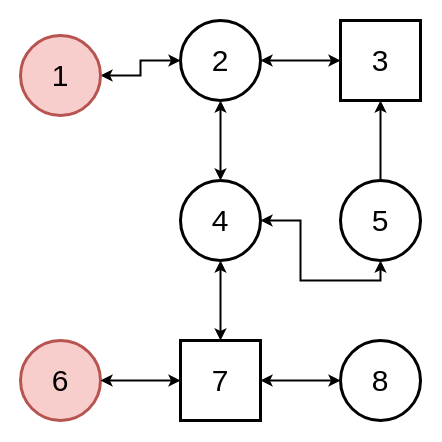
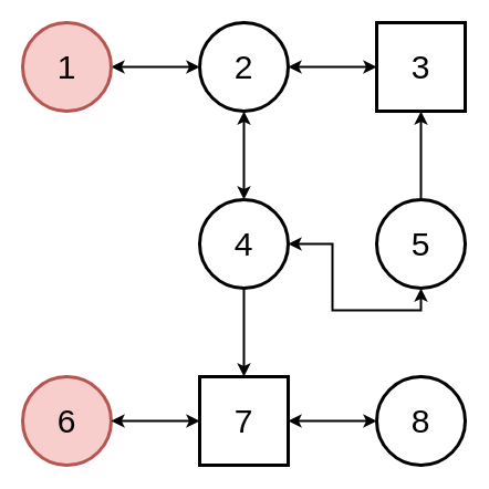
  <mxCell id="0" />
  <mxCell id="1" parent="0" />
  <mxCell id="2" style="edgeStyle=orthogonalEdgeStyle;rounded=0;orthogonalLoop=1;jettySize=auto;html=1;exitX=1;exitY=0.5;exitDx=0;exitDy=0;entryX=0;entryY=0.5;entryDx=0;entryDy=0;startArrow=classic;startFill=1;strokeWidth=2;fontSize=30;" edge="1" parent="1" source="3" target="5"><mxGeometry relative="1" as="geometry" /></mxCell>
- <mxCell id="3" value="1" style="ellipse;whiteSpace=wrap;html=1;aspect=fixed;strokeWidth=3;fontSize=30;fillColor=#f8cecc;strokeColor=#b85450;" vertex="1" parent="1"><mxGeometry x="20" y="35" width="80" height="80" as="geometry" /></mxCell>
+ <mxCell id="3" value="1" style="ellipse;whiteSpace=wrap;html=1;aspect=fixed;strokeWidth=3;fontSize=30;fillColor=#f8cecc;strokeColor=#b85450;" vertex="1" parent="1"><mxGeometry x="20" y="20" width="80" height="80" as="geometry" /></mxCell>
  <mxCell id="4" style="edgeStyle=orthogonalEdgeStyle;rounded=0;orthogonalLoop=1;jettySize=auto;html=1;exitX=1;exitY=0.5;exitDx=0;exitDy=0;entryX=0;entryY=0.5;entryDx=0;entryDy=0;strokeWidth=2;startArrow=classic;startFill=1;fontSize=30;" edge="1" parent="1" source="5" target="11"><mxGeometry relative="1" as="geometry" /></mxCell>
  <mxCell id="5" value="2" style="ellipse;whiteSpace=wrap;html=1;aspect=fixed;strokeWidth=3;fontSize=30;" vertex="1" parent="1"><mxGeometry x="180" y="20" width="80" height="80" as="geometry" /></mxCell>
  <mxCell id="6" style="edgeStyle=orthogonalEdgeStyle;rounded=0;orthogonalLoop=1;jettySize=auto;html=1;exitX=0.5;exitY=0;exitDx=0;exitDy=0;entryX=0.5;entryY=1;entryDx=0;entryDy=0;startArrow=classic;startFill=1;strokeWidth=2;fontSize=30;" edge="1" parent="1" source="7" target="5"><mxGeometry relative="1" as="geometry" /></mxCell>
  <mxCell id="7" value="4" style="ellipse;whiteSpace=wrap;html=1;aspect=fixed;strokeWidth=3;fontSize=30;" vertex="1" parent="1"><mxGeometry x="180" y="180" width="80" height="80" as="geometry" /></mxCell>
  <mxCell id="8" style="edgeStyle=orthogonalEdgeStyle;rounded=0;orthogonalLoop=1;jettySize=auto;html=1;exitX=0.5;exitY=1;exitDx=0;exitDy=0;strokeWidth=2;startArrow=classic;startFill=1;fontSize=30;" edge="1" parent="1" source="9" target="7"><mxGeometry relative="1" as="geometry" /></mxCell>
  <mxCell id="9" value="5" style="ellipse;whiteSpace=wrap;html=1;aspect=fixed;strokeWidth=3;fontSize=30;" vertex="1" parent="1"><mxGeometry x="340" y="180" width="80" height="80" as="geometry" /></mxCell>
  <mxCell id="10" style="edgeStyle=orthogonalEdgeStyle;rounded=0;orthogonalLoop=1;jettySize=auto;html=1;exitX=0.5;exitY=1;exitDx=0;exitDy=0;entryX=0.5;entryY=0;entryDx=0;entryDy=0;strokeWidth=2;startArrow=classic;startFill=1;fontSize=30;endArrow=none;" edge="1" parent="1" source="11" target="9"><mxGeometry relative="1" as="geometry" /></mxCell>
  <mxCell id="11" value="3" style="whiteSpace=wrap;html=1;aspect=fixed;strokeWidth=3;fontSize=30;rounded=0;" vertex="1" parent="1"><mxGeometry x="340" y="20" width="80" height="80" as="geometry" /></mxCell>
  <mxCell id="12" value="6" style="ellipse;whiteSpace=wrap;html=1;aspect=fixed;strokeWidth=3;fontSize=30;fillColor=#f8cecc;strokeColor=#b85450;" vertex="1" parent="1"><mxGeometry x="20" y="340" width="80" height="80" as="geometry" /></mxCell>
- <mxCell id="13" style="edgeStyle=orthogonalEdgeStyle;rounded=0;orthogonalLoop=1;jettySize=auto;html=1;exitX=0.5;exitY=0;exitDx=0;exitDy=0;entryX=0.5;entryY=1;entryDx=0;entryDy=0;startArrow=classic;startFill=1;strokeWidth=2;fontSize=30;" edge="1" parent="1" source="15" target="7"><mxGeometry relative="1" as="geometry" /></mxCell>
+ <mxCell id="13" style="edgeStyle=orthogonalEdgeStyle;rounded=0;orthogonalLoop=1;jettySize=auto;html=1;exitX=0.5;exitY=0;exitDx=0;exitDy=0;entryX=0.5;entryY=1;entryDx=0;entryDy=0;startArrow=classic;startFill=1;strokeWidth=2;fontSize=30;endArrow=none;" edge="1" parent="1" source="15" target="7"><mxGeometry relative="1" as="geometry" /></mxCell>
  <mxCell id="14" style="edgeStyle=orthogonalEdgeStyle;rounded=0;orthogonalLoop=1;jettySize=auto;html=1;exitX=0;exitY=0.5;exitDx=0;exitDy=0;entryX=1;entryY=0.5;entryDx=0;entryDy=0;fontSize=30;startArrow=classic;startFill=1;strokeWidth=2;" edge="1" parent="1" source="15" target="12"><mxGeometry relative="1" as="geometry" /></mxCell>
  <mxCell id="15" value="7" style="whiteSpace=wrap;html=1;aspect=fixed;strokeWidth=3;fontSize=30;rounded=0;" vertex="1" parent="1"><mxGeometry x="180" y="340" width="80" height="80" as="geometry" /></mxCell>
  <mxCell id="16" style="edgeStyle=orthogonalEdgeStyle;rounded=0;orthogonalLoop=1;jettySize=auto;html=1;exitX=0;exitY=0.5;exitDx=0;exitDy=0;entryX=1;entryY=0.5;entryDx=0;entryDy=0;strokeWidth=2;startArrow=classic;startFill=1;fontSize=30;" edge="1" parent="1" source="17" target="15"><mxGeometry relative="1" as="geometry" /></mxCell>
  <mxCell id="17" value="8" style="ellipse;whiteSpace=wrap;html=1;aspect=fixed;strokeWidth=3;fontSize=30;" vertex="1" parent="1"><mxGeometry x="340" y="340" width="80" height="80" as="geometry" /></mxCell>
